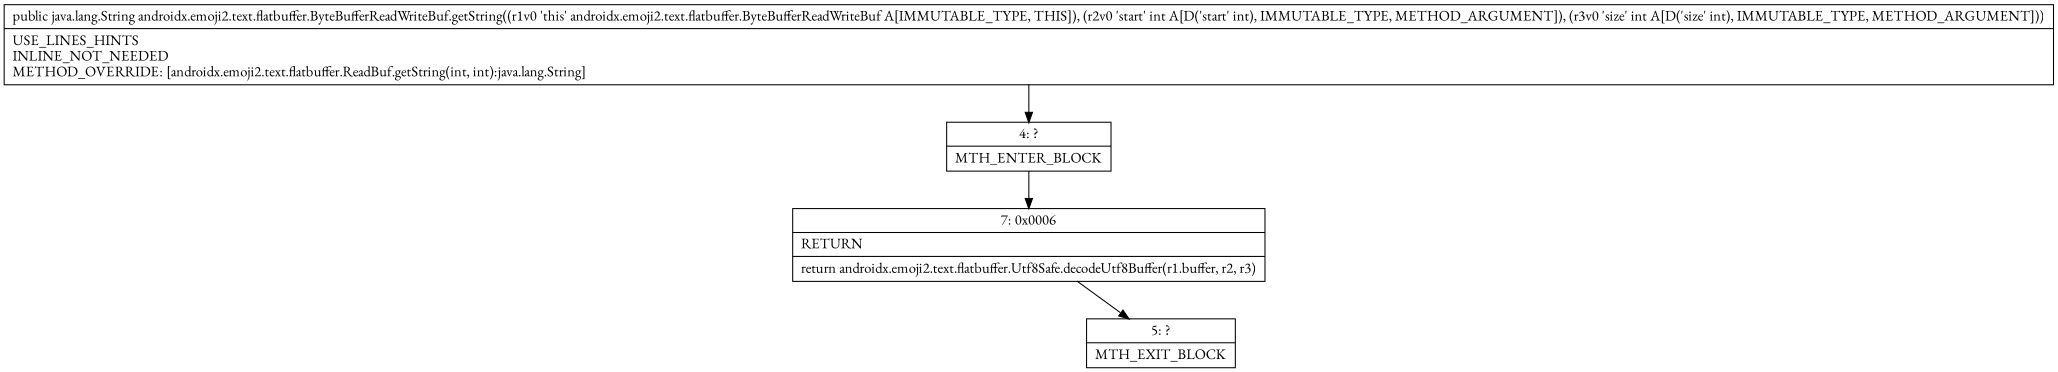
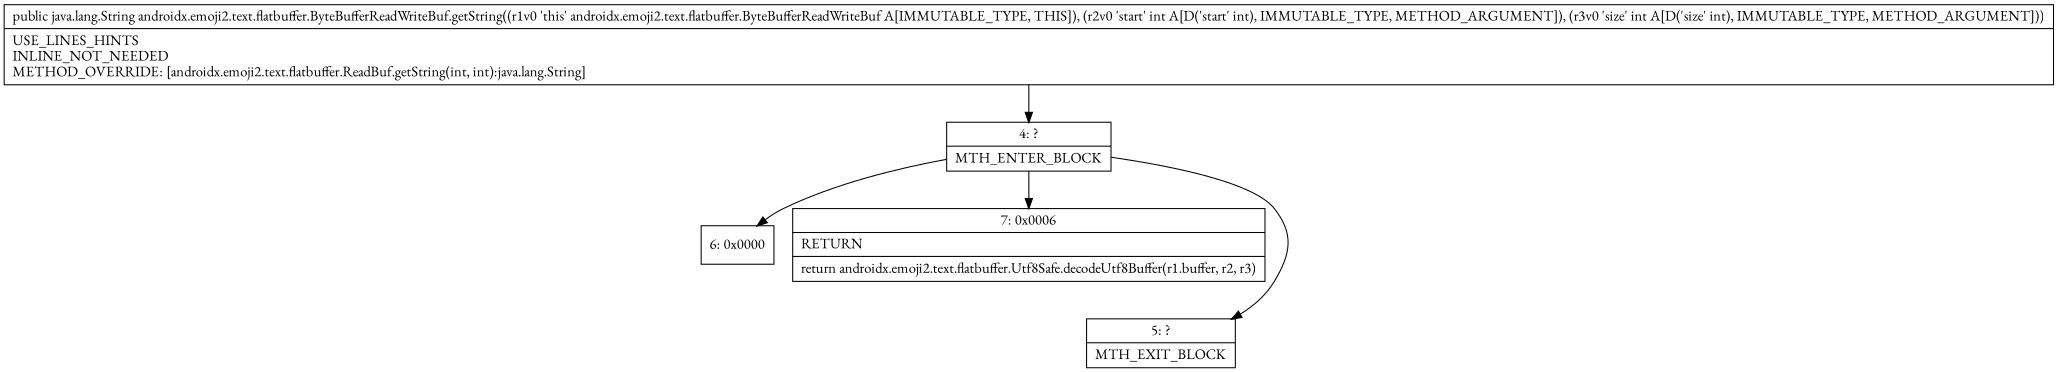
  digraph {
    fontname="EB Garamond"
    node [fontname="EB Garamond" shape=record]
    edge [fontname="EB Garamond"]
    n1 [label="{4\:\ ?|MTH_ENTER_BLOCK\l}"]
+   n2 [label="{6\:\ 0x0000}"]
    n3 [label="{7\:\ 0x0006|RETURN\l|return androidx.emoji2.text.flatbuffer.Utf8Safe.decodeUtf8Buffer(r1.buffer, r2, r3)\l}"]
    n4 [label="{5\:\ ?|MTH_EXIT_BLOCK\l}"]
    n5 [label="{public java.lang.String androidx.emoji2.text.flatbuffer.ByteBufferReadWriteBuf.getString((r1v0 'this' androidx.emoji2.text.flatbuffer.ByteBufferReadWriteBuf A[IMMUTABLE_TYPE, THIS]), (r2v0 'start' int A[D('start' int), IMMUTABLE_TYPE, METHOD_ARGUMENT]), (r3v0 'size' int A[D('size' int), IMMUTABLE_TYPE, METHOD_ARGUMENT]))  | USE_LINES_HINTS\lINLINE_NOT_NEEDED\lMETHOD_OVERRIDE: [androidx.emoji2.text.flatbuffer.ReadBuf.getString(int, int):java.lang.String]\l}"]
+   n1 -> n2
    n1 -> n3
-   n3 -> n4
+   n1 -> n4
    n5 -> n1
  }
